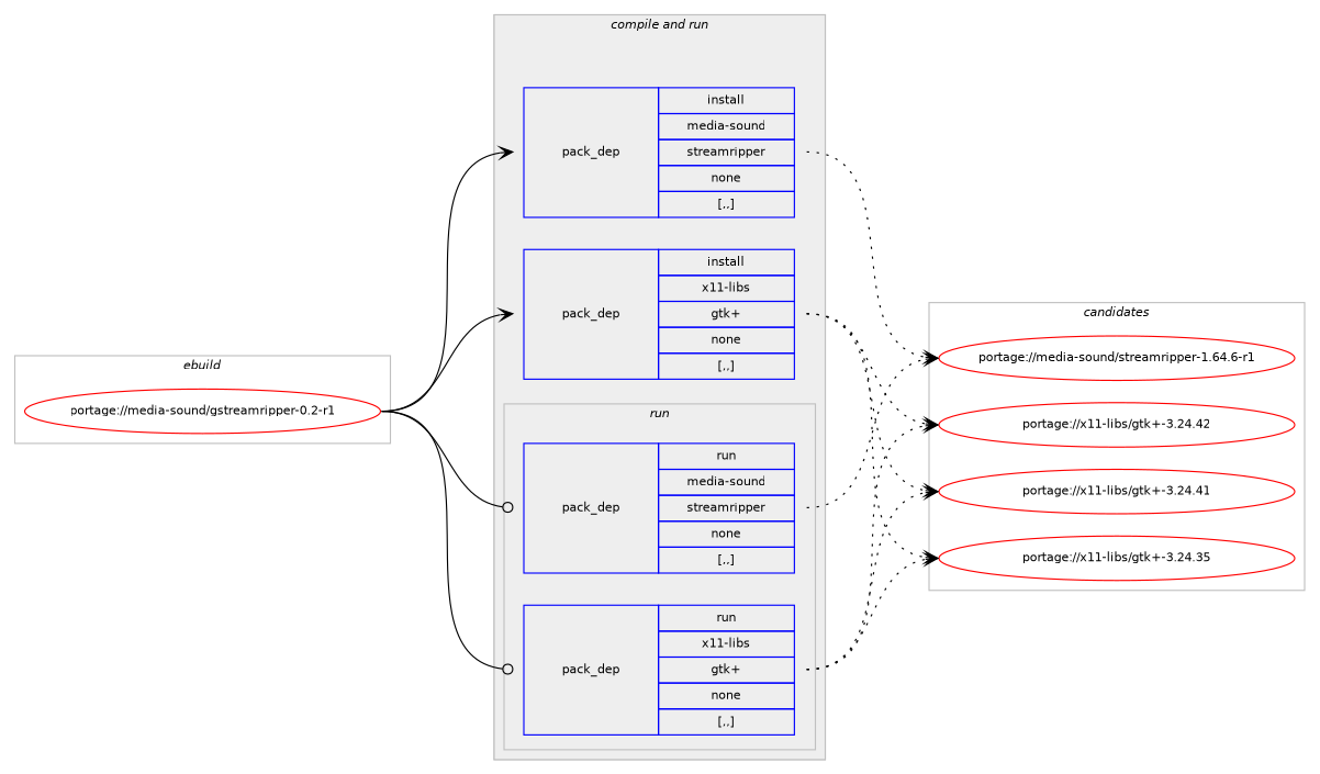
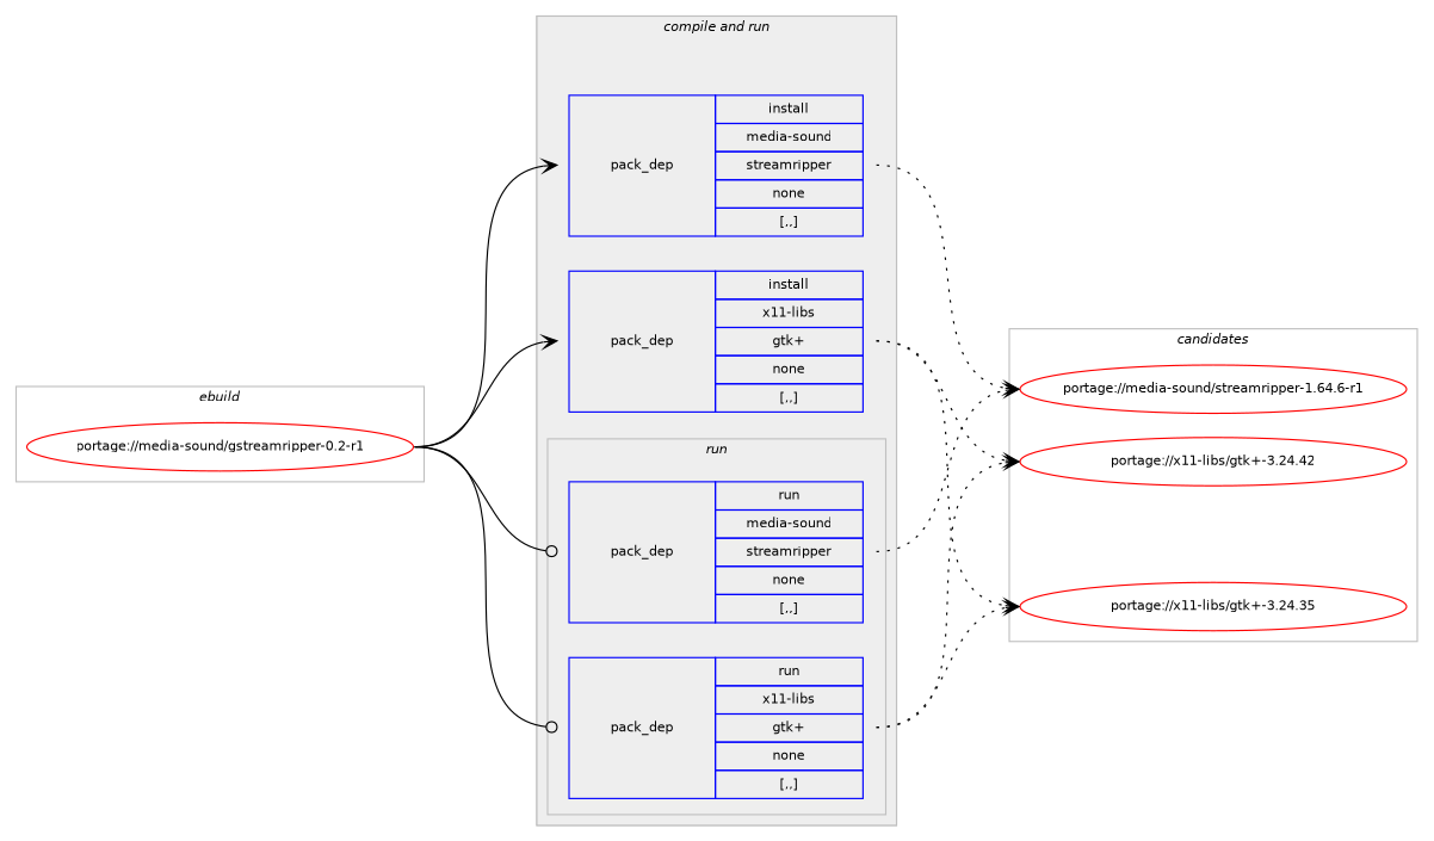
  digraph {
    compound=true
    concentrate=true
    fontname=Helvetica
    fontsize=10
    newrank=true
    rankdir=LR
    ranksep=1.5
    node [color=red fontname=Helvetica fontsize=10]
    edge [arrowhead=vee headport=w style=dotted tailport=e weight=100]
    n1 [label="portage://media-sound/gstreamripper-0.2-r1" width=4]
    n2 [color=blue label=<<TABLE BORDER="0" CELLBORDER="1" CELLSPACING="0" CELLPADDING="4" WIDTH="220"><TR><TD ROWSPAN="6" CELLPADDING="30">pack_dep</TD></TR><TR><TD WIDTH="110">install</TD></TR><TR><TD>media-sound</TD></TR><TR><TD>streamripper</TD></TR><TR><TD>none</TD></TR><TR><TD>[,,]</TD></TR></TABLE>> shape=none]
    n3 [color=blue label=<<TABLE BORDER="0" CELLBORDER="1" CELLSPACING="0" CELLPADDING="4" WIDTH="220"><TR><TD ROWSPAN="6" CELLPADDING="30">pack_dep</TD></TR><TR><TD WIDTH="110">install</TD></TR><TR><TD>x11-libs</TD></TR><TR><TD>gtk+</TD></TR><TR><TD>none</TD></TR><TR><TD>[,,]</TD></TR></TABLE>> shape=none]
    n4 [color=blue label=<<TABLE BORDER="0" CELLBORDER="1" CELLSPACING="0" CELLPADDING="4" WIDTH="220"><TR><TD ROWSPAN="6" CELLPADDING="30">pack_dep</TD></TR><TR><TD WIDTH="110">run</TD></TR><TR><TD>media-sound</TD></TR><TR><TD>streamripper</TD></TR><TR><TD>none</TD></TR><TR><TD>[,,]</TD></TR></TABLE>> shape=none]
    n5 [color=blue label=<<TABLE BORDER="0" CELLBORDER="1" CELLSPACING="0" CELLPADDING="4" WIDTH="220"><TR><TD ROWSPAN="6" CELLPADDING="30">pack_dep</TD></TR><TR><TD WIDTH="110">run</TD></TR><TR><TD>x11-libs</TD></TR><TR><TD>gtk+</TD></TR><TR><TD>none</TD></TR><TR><TD>[,,]</TD></TR></TABLE>> shape=none]
    n6 [label="portage://media-sound/streamripper-1.64.6-r1" width=4]
    n7 [label="portage://x11-libs/gtk+-3.24.42" width=4]
-   n8 [label="portage://x11-libs/gtk+-3.24.41" width=4]
    n9 [label="portage://x11-libs/gtk+-3.24.35" width=4]
    subgraph cluster_1 {
      color=gray
      label=<<i>ebuild</i>>
      n1
    }
    subgraph cluster_2 {
      color=gray
      label=<<i>dependencies</i>>
      subgraph cluster_3 {
        color=gray
        fillcolor="#eeeeee"
        label=<<i>compile</i>>
        style=filled
        subgraph sub_4 {
          color=gray
          fillcolor="#eeeeee"
          label=<<i>compile</i>>
          style=filled
          n2
        }
        subgraph sub_5 {
          color=gray
          fillcolor="#eeeeee"
          label=<<i>compile</i>>
          style=filled
          n3
        }
      }
      subgraph cluster_6 {
        color=gray
        fillcolor="#eeeeee"
        label=<<i>compile and run</i>>
        style=filled
      }
      subgraph cluster_7 {
        color=gray
        fillcolor="#eeeeee"
        label=<<i>run</i>>
        style=filled
        subgraph sub_8 {
          color=gray
          fillcolor="#eeeeee"
          label=<<i>run</i>>
          style=filled
          n4
        }
        subgraph sub_9 {
          color=gray
          fillcolor="#eeeeee"
          label=<<i>run</i>>
          style=filled
          n5
        }
      }
    }
    subgraph cluster_10 {
      color=gray
      label=<<i>candidates</i>>
      rank=same
      subgraph sub_11 {
        color=black
        label=<<i>candidates</i>>
        nodesep=1
        rank=same
        n6
      }
      subgraph sub_12 {
        color=black
        label=<<i>candidates</i>>
        nodesep=1
        rank=same
        n7
-       n8
        n9
      }
      subgraph sub_13 {
        color=black
        label=<<i>candidates</i>>
        nodesep=1
        rank=same
        n6
      }
      subgraph sub_14 {
        color=black
        label=<<i>candidates</i>>
        nodesep=1
        rank=same
        n7
-       n8
        n9
      }
    }
    n1 -> n2 [style=solid weight=20]
    n1 -> n3 [style=solid weight=20]
    n1 -> n4 [arrowhead=odot style=solid weight=20]
    n1 -> n5 [arrowhead=odot style=solid weight=20]
    n2 -> n6
    n3 -> n7
-   n3 -> n8
    n3 -> n9
    n4 -> n6
    n5 -> n7
-   n5 -> n8
    n5 -> n9
  }
